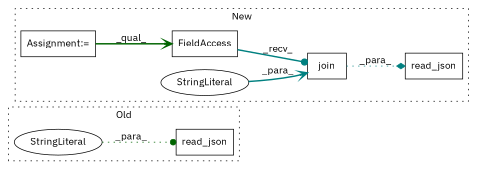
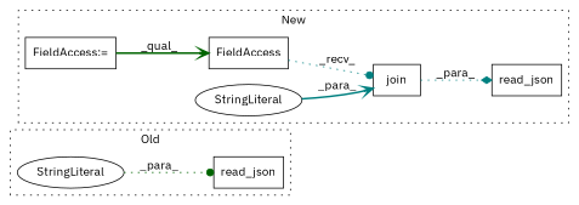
  digraph {
    fontname="IBM Plex Sans"
    rankdir=LR
    node [a=32 fontname="IBM Plex Sans" l="10,1" shape=box]
    edge [arrowhead=dot color=teal fontname="IBM Plex Sans" style=bold]
    n1 [label=read_json s="318,354"]
    n2 [a=45 l=26 label=StringLiteral s=328 shape=ellipse]
    n3 [label=read_json s="542,591"]
-   n4 [a=7 l=2 label="Assignment:=" s=515]
+   n4 [a=7 l=2 label="FieldAccess:=" s=515]
    n5 [a=22 l=7 label=FieldAccess s=552]
    n6 [l="5,1" label=join s="560,590"]
    n7 [a=45 l=16 label=StringLiteral s=574 shape=ellipse]
    subgraph cluster_1 {
      label=Old
      style=dotted
      n1
      n2
    }
    subgraph cluster_2 {
      label=New
      style=dotted
      n3
      n4
      n5
      n6
      n7
    }
    n2 -> n1 [color=darkgreen label=_para_ style=dotted]
    n4 -> n5 [arrowhead=vee color=darkgreen label=_qual_]
-   n5 -> n6 [label=_recv_]
+   n5 -> n6 [label=_recv_ style=dotted]
    n6 -> n3 [arrowhead=diamond label=_para_ style=dotted]
    n7 -> n6 [arrowhead=vee label=_para_]
  }
